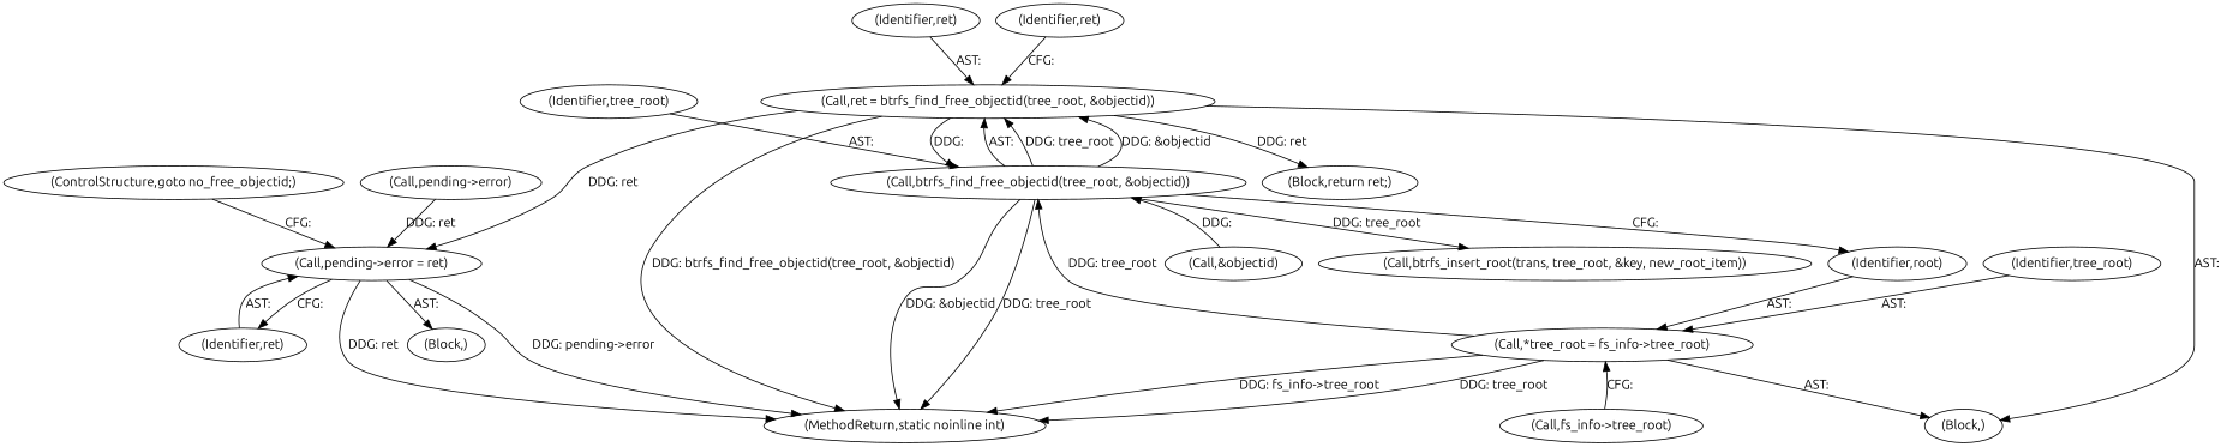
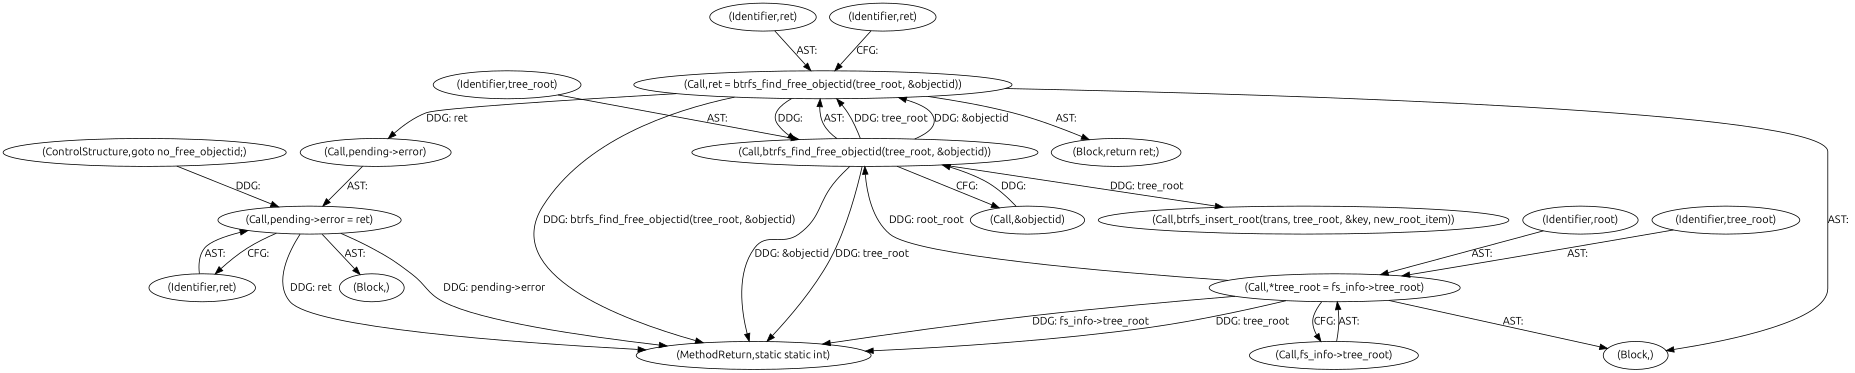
  digraph {
    fontname=Ubuntu
    node [fontname=Ubuntu]
    edge [fontname=Ubuntu]
    n1 [label="(Call,pending->error = ret)"]
    n2 [label="(Identifier,ret)"]
    n3 [label="(Block,)"]
-   n4 [label="(MethodReturn,static noinline int)"]
+   n4 [label="(MethodReturn,static static int)"]
    n5 [label="(Call,ret = btrfs_find_free_objectid(tree_root, &objectid))"]
    n6 [label="(Call,btrfs_find_free_objectid(tree_root, &objectid))"]
    n7 [label="(Block,)"]
    n8 [label="(Block,return ret;)"]
    n9 [label="(Call,&objectid)"]
    n10 [label="(Call,btrfs_insert_root(trans, tree_root, &key, new_root_item))"]
    n11 [label="(Call,*tree_root = fs_info->tree_root)"]
    n12 [label="(Call,fs_info->tree_root)"]
    n13 [label="(ControlStructure,goto no_free_objectid;)"]
    n14 [label="(Identifier,root)"]
    n15 [label="(Identifier,tree_root)"]
    n16 [label="(Identifier,ret)"]
    n17 [label="(Identifier,tree_root)"]
    n18 [label="(Call,pending->error)"]
    n19 [label="(Identifier,ret)"]
    n1 -> n2 [label="CFG: "]
    n1 -> n3 [label="AST: "]
    n1 -> n4 [label="DDG: pending->error"]
    n1 -> n4 [label="DDG: ret"]
    n2 -> n1 [label="AST: "]
-   n5 -> n1 [label="DDG: ret"]
+   n5 -> n18 [label="DDG: ret"]
    n5 -> n4 [label="DDG: btrfs_find_free_objectid(tree_root, &objectid)"]
    n5 -> n6 [label="DDG: "]
    n5 -> n7 [label="AST: "]
-   n5 -> n8 [label="DDG: ret"]
+   n5 -> n8 [label="AST: "]
    n6 -> n4 [label="DDG: &objectid"]
    n6 -> n4 [label="DDG: tree_root"]
    n6 -> n5 [label="AST: "]
    n6 -> n5 [label="DDG: tree_root"]
    n6 -> n5 [label="DDG: &objectid"]
-   n6 -> n14 [label="CFG: "]
+   n6 -> n9 [label="CFG: "]
    n6 -> n10 [label="DDG: tree_root"]
    n9 -> n6 [label="DDG: "]
    n11 -> n4 [label="DDG: fs_info->tree_root"]
    n11 -> n4 [label="DDG: tree_root"]
-   n11 -> n6 [label="DDG: tree_root"]
+   n11 -> n6 [label="DDG: root_root"]
    n11 -> n7 [label="AST: "]
-   n12 -> n11 [label="CFG: "]
-   n13 -> n1 [label="CFG: "]
+   n11 -> n12 [label="CFG: "]
+   n12 -> n11 [label="AST: "]
+   n13 -> n1 [label="DDG: "]
    n14 -> n11 [label="AST: "]
    n15 -> n11 [label="AST: "]
    n16 -> n5 [label="AST: "]
    n17 -> n6 [label="AST: "]
-   n18 -> n1 [label="DDG: ret"]
+   n18 -> n1 [label="AST: "]
    n19 -> n5 [label="CFG: "]
  }
